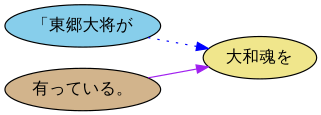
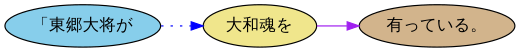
  digraph {
    fontname=Oswald
    rankdir=LR
    node [fontname=Oswald style=filled]
    edge [fontname=Oswald]
    n1 [fillcolor=skyblue label="「東郷大将が"]
    n2 [fillcolor=khaki label="大和魂を"]
    n3 [fillcolor=tan label="有っている。"]
    n1 -> n2 [color=blue style=dotted]
-   n3 -> n2 [color=purple style=solid]
+   n2 -> n3 [color=purple style=solid]
  }
